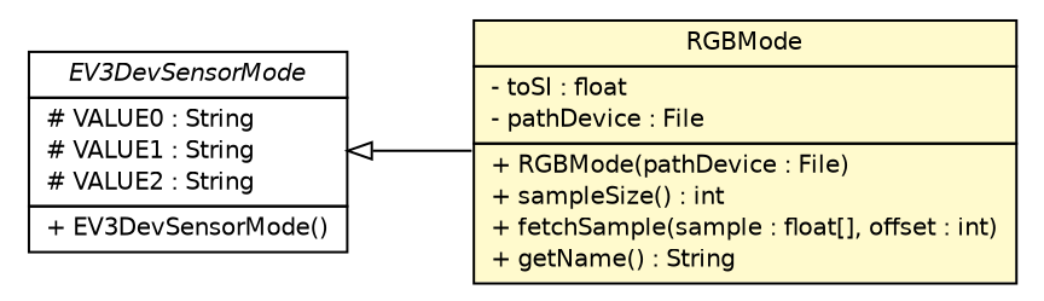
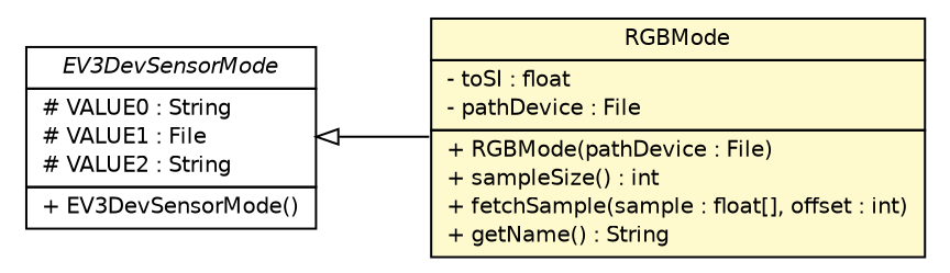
  digraph {
    nodesep=0.25
    ranksep=0.5
    rankdir=LR
    node [fontcolor=black fontname=Helvetica fontsize=10.0 shape=plaintext]
    n1 [label=<<table title="ev3dev.hardware.sensors.ev3.EV3ColorSensor.RGBMode" border="0" cellborder="1" cellspacing="0" cellpadding="2" port="p" bgcolor="lemonChiffon" href="./EV3ColorSensor.RGBMode.html"> 		<tr><td><table border="0" cellspacing="0" cellpadding="1"> <tr><td align="center" balign="center"> RGBMode </td></tr> 		</table></td></tr> 		<tr><td><table border="0" cellspacing="0" cellpadding="1"> <tr><td align="left" balign="left"> - toSI : float </td></tr> <tr><td align="left" balign="left"> - pathDevice : File </td></tr> 		</table></td></tr> 		<tr><td><table border="0" cellspacing="0" cellpadding="1"> <tr><td align="left" balign="left"> + RGBMode(pathDevice : File) </td></tr> <tr><td align="left" balign="left"> + sampleSize() : int </td></tr> <tr><td align="left" balign="left"> + fetchSample(sample : float[], offset : int) </td></tr> <tr><td align="left" balign="left"> + getName() : String </td></tr> 		</table></td></tr> 		</table>>]
-   n2 [label=<<table title="ev3dev.hardware.sensors.ev3.EV3DevSensorMode" border="0" cellborder="1" cellspacing="0" cellpadding="2" port="p" href="./EV3DevSensorMode.html"> 		<tr><td><table border="0" cellspacing="0" cellpadding="1"> <tr><td align="center" balign="center"><font face="Helvetica-Oblique"> EV3DevSensorMode </font></td></tr> 		</table></td></tr> 		<tr><td><table border="0" cellspacing="0" cellpadding="1"> <tr><td align="left" balign="left"> # VALUE0 : String </td></tr> <tr><td align="left" balign="left"> # VALUE1 : String </td></tr> <tr><td align="left" balign="left"> # VALUE2 : String </td></tr> 		</table></td></tr> 		<tr><td><table border="0" cellspacing="0" cellpadding="1"> <tr><td align="left" balign="left"> + EV3DevSensorMode() </td></tr> 		</table></td></tr> 		</table>>]
+   n2 [label=<<table title="ev3dev.hardware.sensors.ev3.EV3DevSensorMode" border="0" cellborder="1" cellspacing="0" cellpadding="2" port="p" href="./EV3DevSensorMode.html"> 		<tr><td><table border="0" cellspacing="0" cellpadding="1"> <tr><td align="center" balign="center"><font face="Helvetica-Oblique"> EV3DevSensorMode </font></td></tr> 		</table></td></tr> 		<tr><td><table border="0" cellspacing="0" cellpadding="1"> <tr><td align="left" balign="left"> # VALUE0 : String </td></tr> <tr><td align="left" balign="left"> # VALUE1 : File </td></tr> <tr><td align="left" balign="left"> # VALUE2 : String </td></tr> 		</table></td></tr> 		<tr><td><table border="0" cellspacing="0" cellpadding="1"> <tr><td align="left" balign="left"> + EV3DevSensorMode() </td></tr> 		</table></td></tr> 		</table>>]
    n2 -> n1 [arrowtail=empty dir=back fontname=Helvetica fontsize=10 headport=p labelfontname=Helvetica labelfontsize=10 tailport=p]
  }
